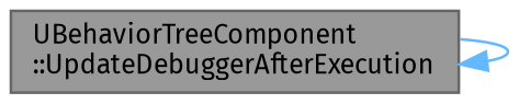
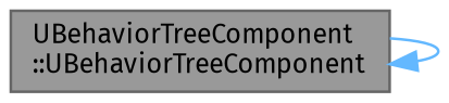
  digraph {
    rankdir=TB
    fontname="Fira Sans"
-   n1 [color=gray40 fillcolor=grey60 fontcolor=black fontname="Fira Sans" fontsize=10 height=0.2 label="UBehaviorTreeComponent\l::UpdateDebuggerAfterExecution" shape=box style=filled width=0.4]
+   n1 [color=gray40 fillcolor=grey60 fontcolor=black fontname="Fira Sans" fontsize=10 height=0.2 label="UBehaviorTreeComponent\l::UBehaviorTreeComponent" shape=box style=filled width=0.4]
    n1 -> n1 [color=steelblue1 fontname="Fira Sans" fontsize=10 labelfontname=Helvetica labelfontsize=10 style=solid]
  }
